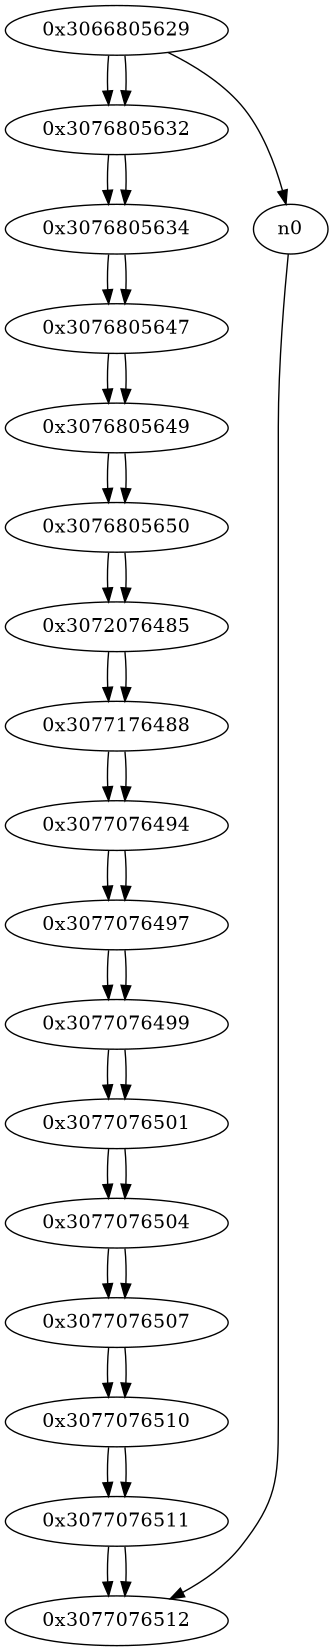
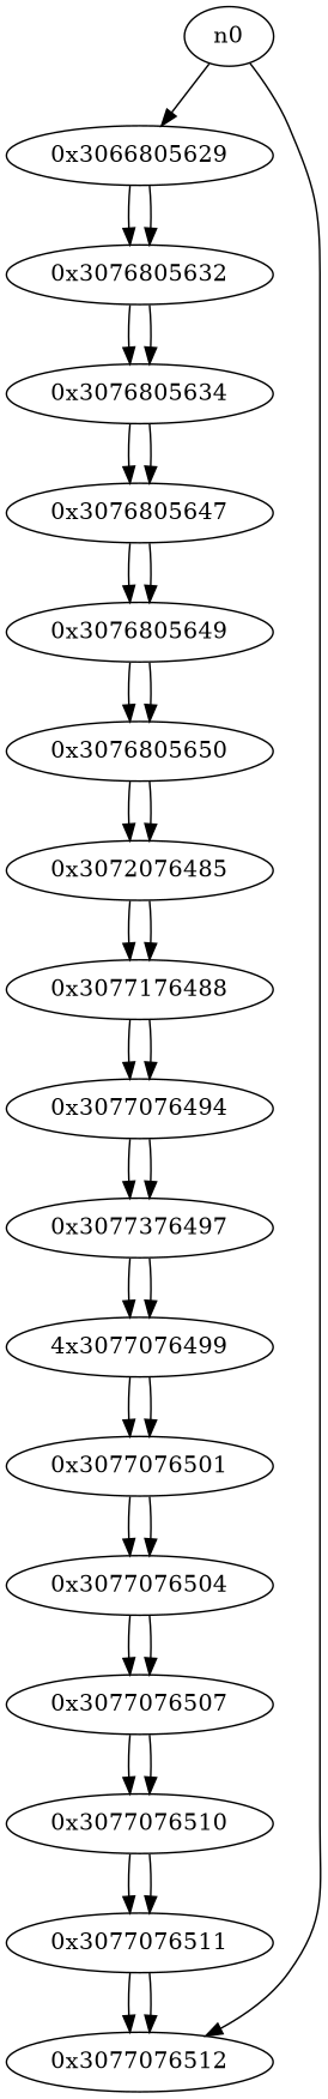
  digraph {
    n1 [label="0x3066805629"]
    n2 [label="0x3076805632"]
    n3 [label="0x3076805634"]
    n4 [label="0x3076805647"]
    n5 [label="0x3076805649"]
    n6 [label="0x3076805650"]
    n7 [label="0x3072076485"]
    n8 [label="0x3077176488"]
    n9 [label="0x3077076494"]
-   n10 [label="0x3077076497"]
-   n11 [label="0x3077076499"]
+   n10 [label="0x3077376497"]
+   n11 [label="4x3077076499"]
    n12 [label="0x3077076501"]
    n13 [label="0x3077076504"]
    n14 [label="0x3077076507"]
    n15 [label="0x3077076510"]
    n16 [label="0x3077076511"]
    n17 [label="0x3077076512"]
    n0
    n1 -> n2
    n1 -> n2
    n2 -> n3
    n2 -> n3
    n3 -> n4
    n3 -> n4
    n4 -> n5
    n4 -> n5
    n5 -> n6
    n5 -> n6
    n6 -> n7
    n6 -> n7
    n7 -> n8
    n7 -> n8
    n8 -> n9
    n8 -> n9
    n9 -> n10
    n9 -> n10
    n10 -> n11
    n10 -> n11
    n11 -> n12
    n11 -> n12
    n12 -> n13
    n12 -> n13
    n13 -> n14
    n13 -> n14
    n14 -> n15
    n14 -> n15
    n15 -> n16
    n15 -> n16
    n16 -> n17
    n16 -> n17
-   n1 -> n0
+   n0 -> n1
    n0 -> n17
  }
